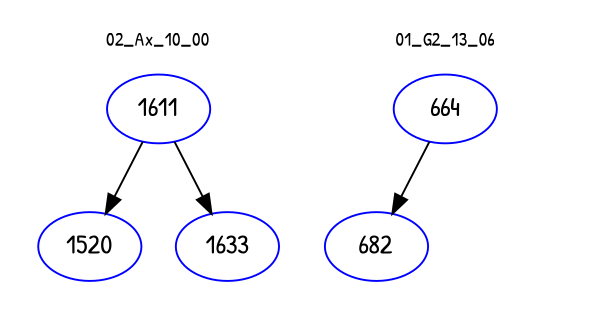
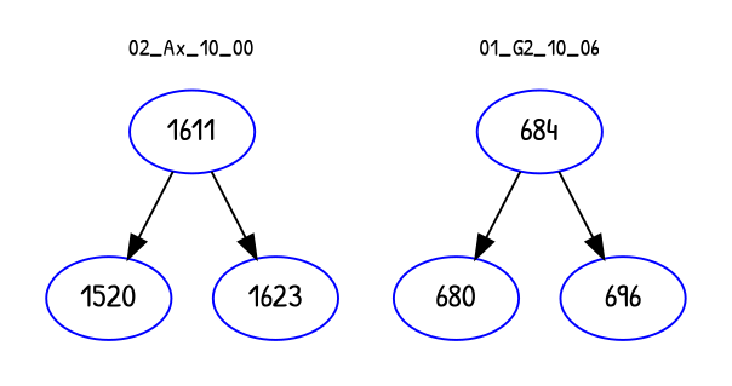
  digraph {
    fontname="Patrick Hand"
    node [color=blue fontname="Patrick Hand"]
    edge [color=black fontname="Patrick Hand"]
    n1 [label=1611]
    n2 [label=1520]
-   n3 [label=1633]
-   n4 [label=664]
-   n5 [label=682]
+   n3 [label=1623]
+   n4 [label=684]
+   n5 [label=680]
+   n6 [label=696]
    subgraph cluster_1 {
      color=white
      fontsize=10
      label="02_Ax_10_00"
      n1
      n2
      n3
    }
    subgraph cluster_2 {
      color=white
      fontsize=10
-     label="01_G2_13_06"
+     label="01_G2_10_06"
      n4
      n5
+     n6
    }
    n1 -> n2
    n1 -> n3
    n4 -> n5
+   n4 -> n6
  }
